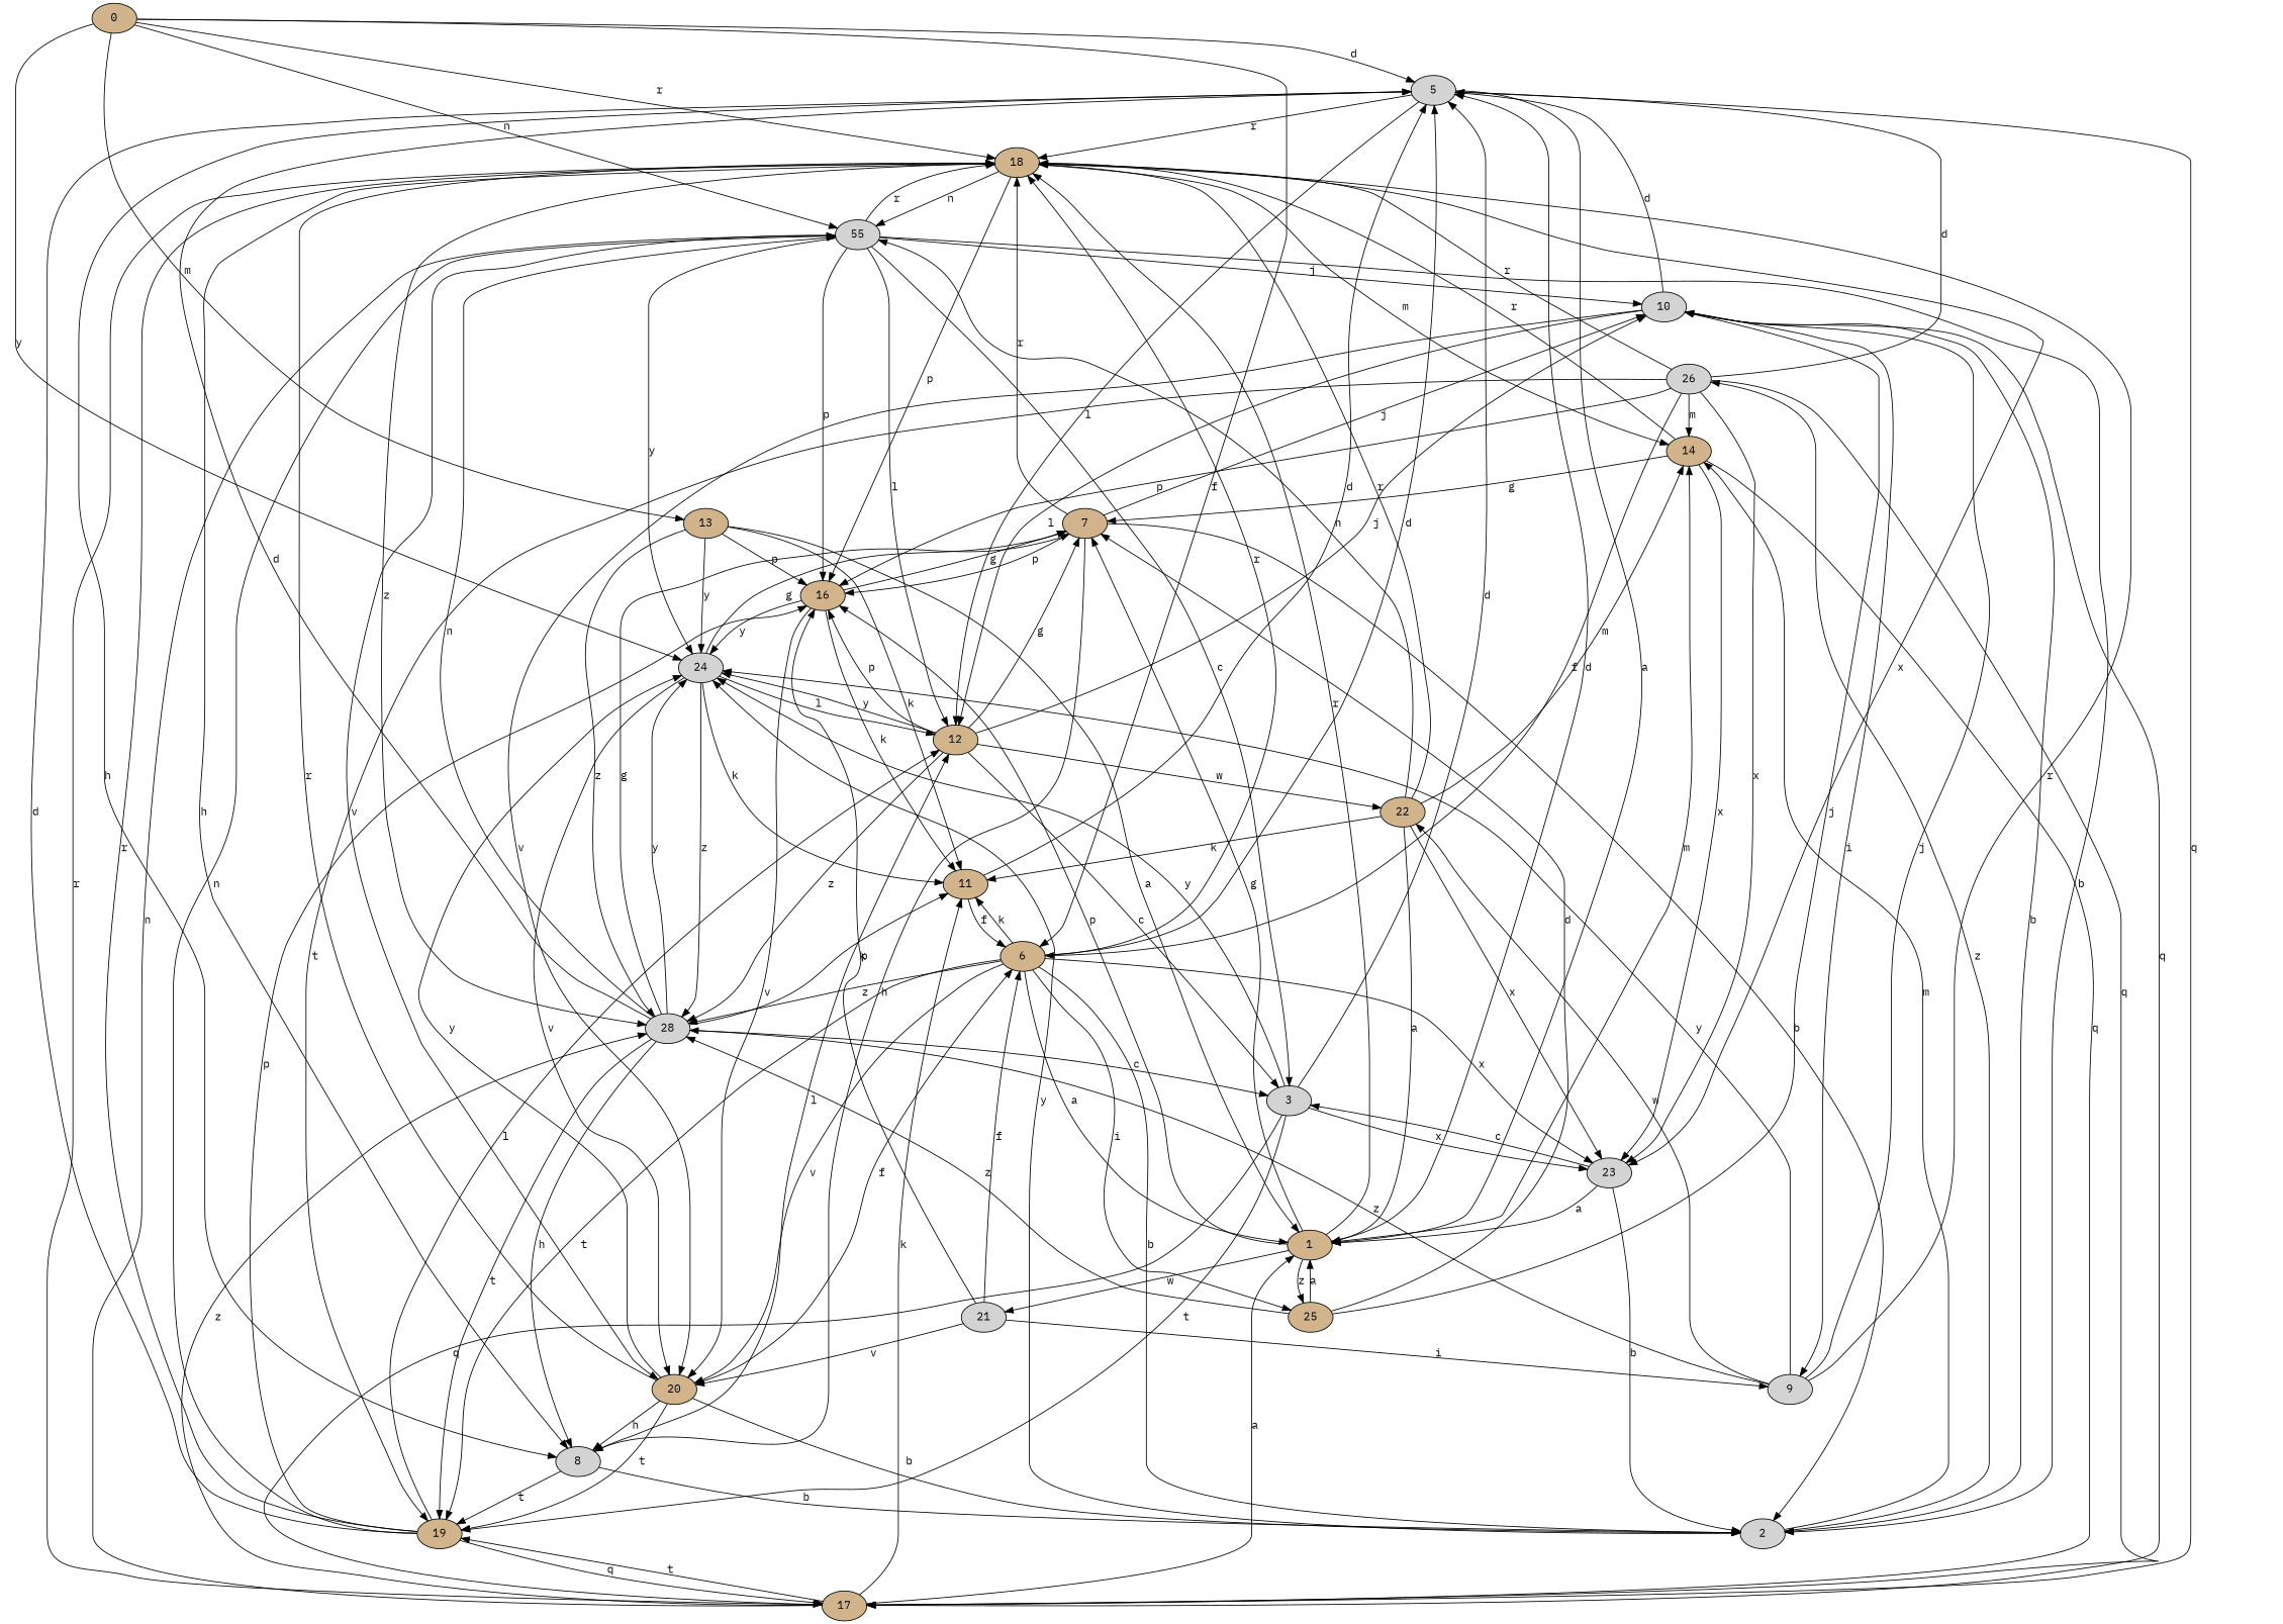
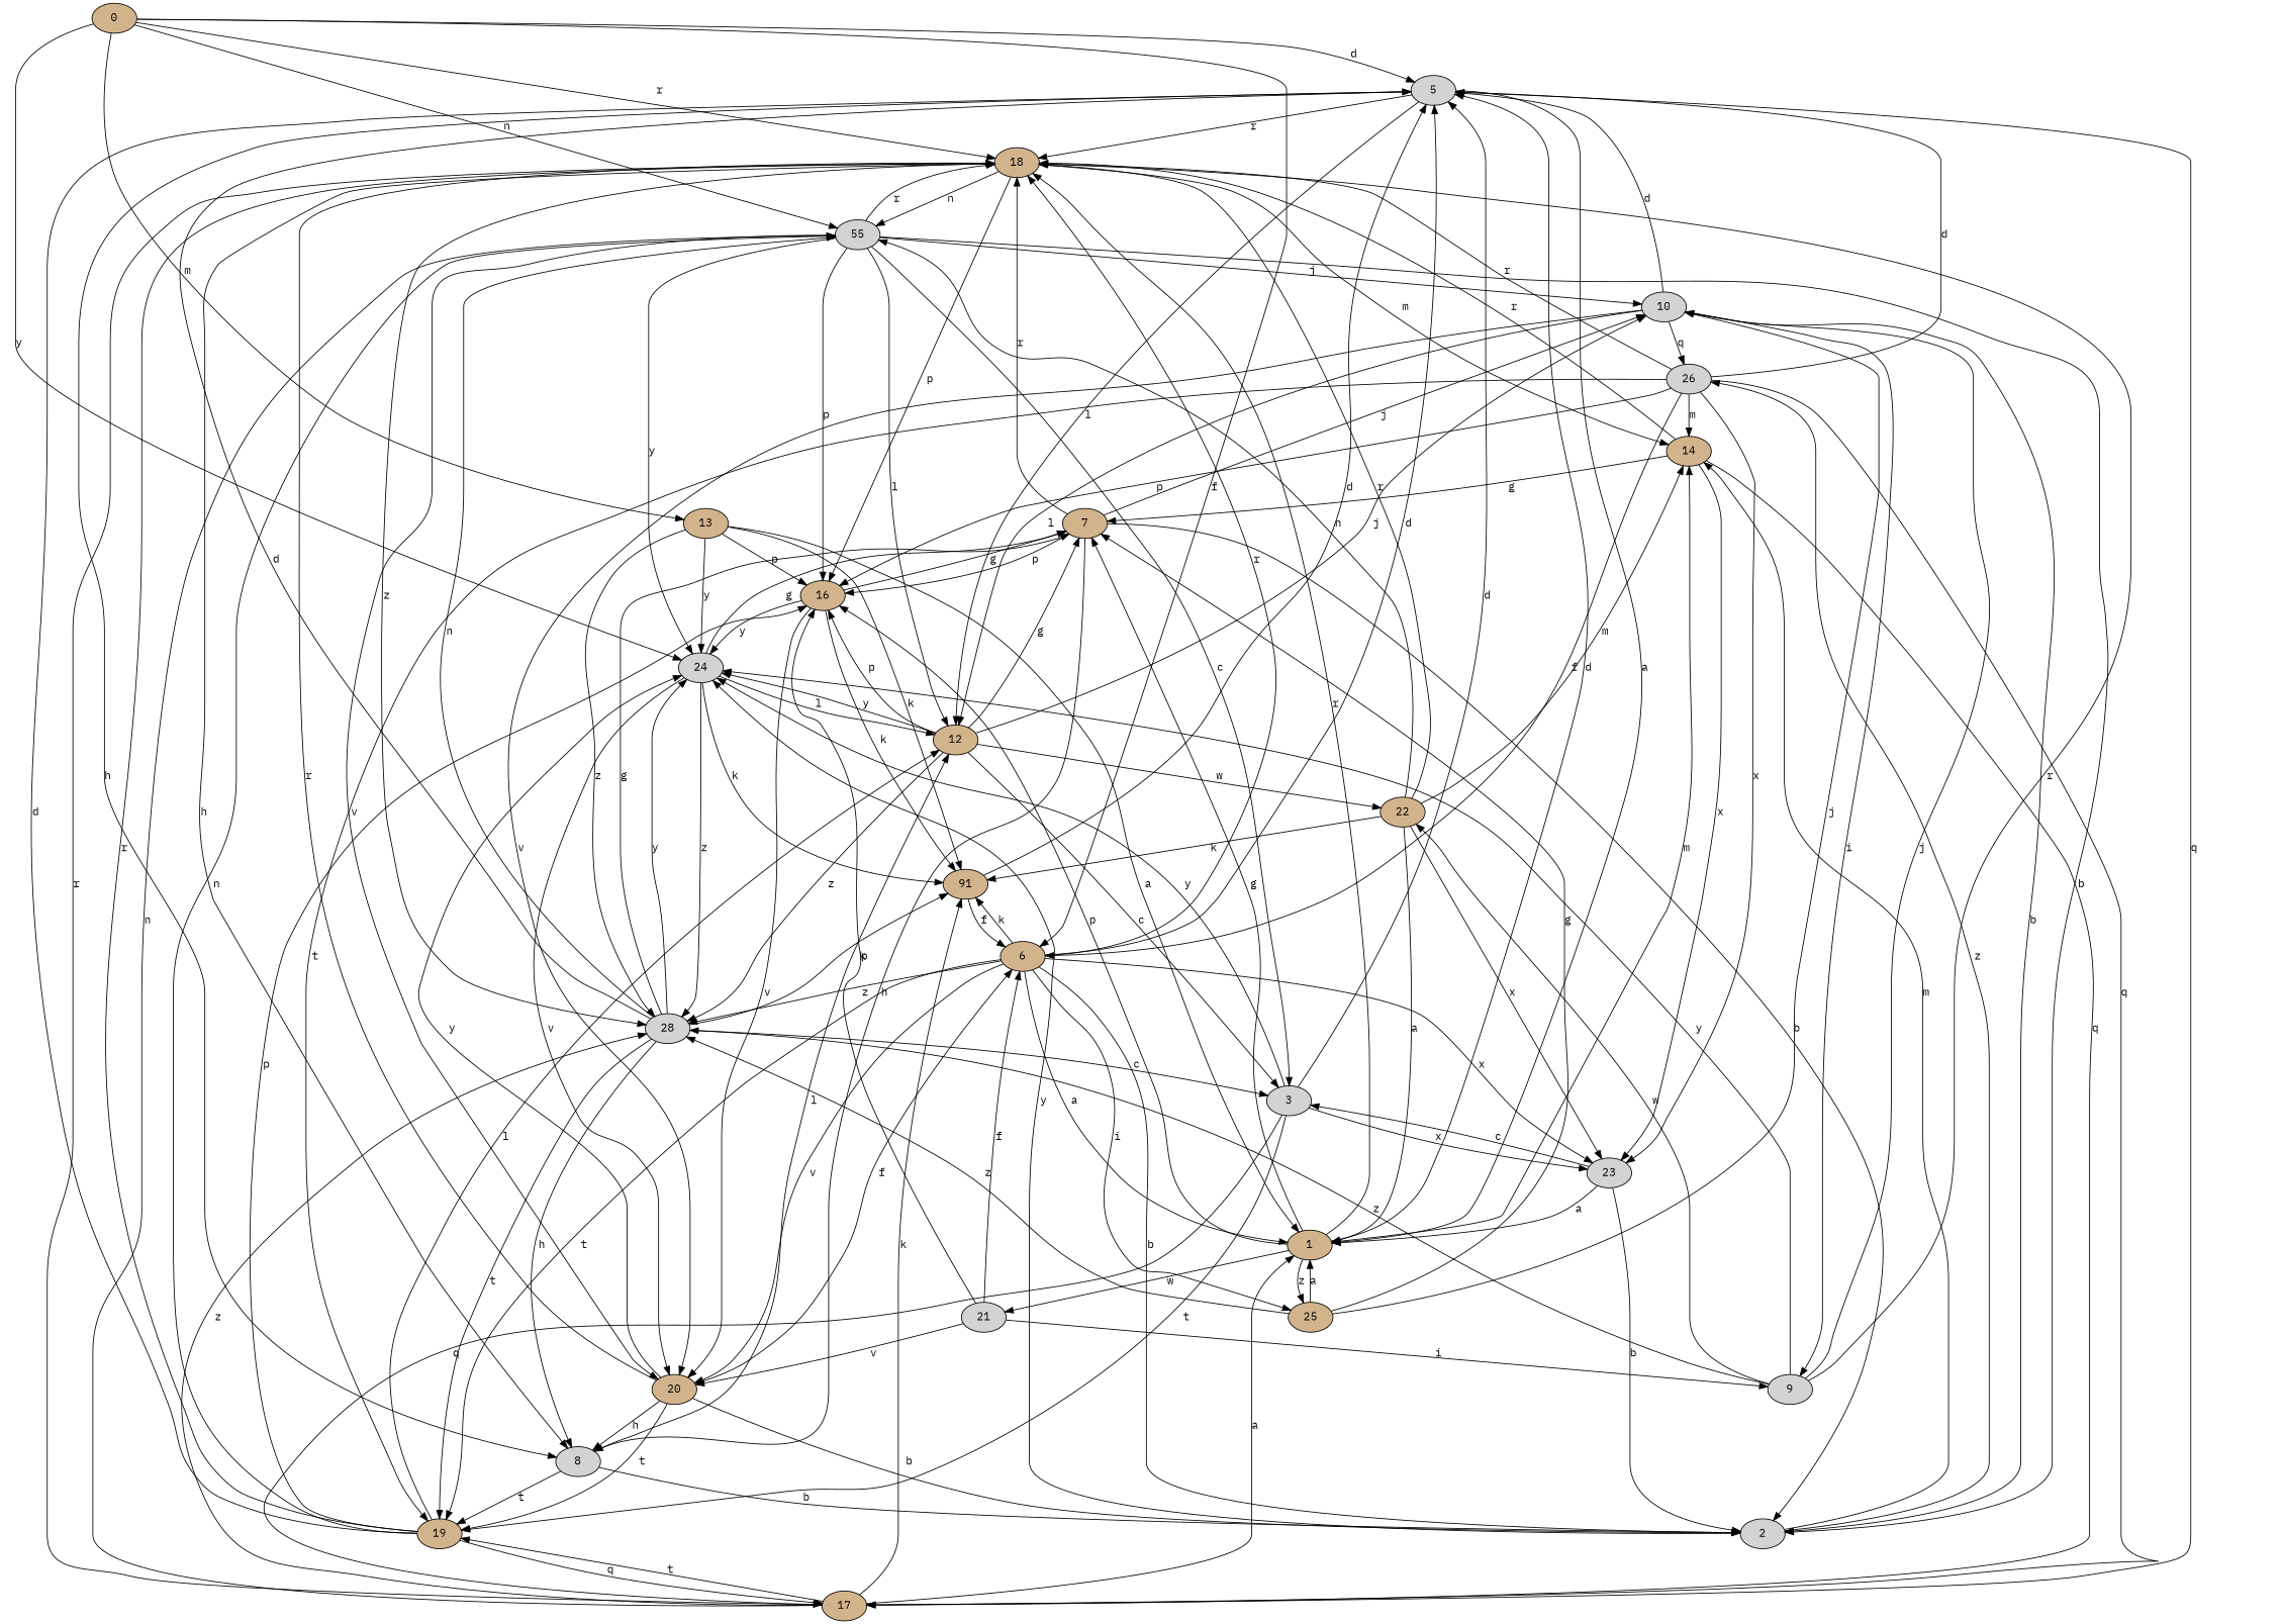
  strict digraph {
    fontname="IBM Plex Mono"
    node [fillcolor=tan fontname="IBM Plex Mono" style=filled]
    edge [fontname="IBM Plex Mono"]
    5 [fillcolor=lightgrey]
    0
    6
    13
    n5 [fillcolor=lightgrey label=55]
    18
    24 [fillcolor=lightgrey]
    1
    17
    8 [fillcolor=lightgrey]
    12
    25
    2 [fillcolor=lightgrey]
    19
    23 [fillcolor=lightgrey]
-   11
+   11 [label=91]
    20
    28 [fillcolor=lightgrey]
    16
    3 [fillcolor=lightgrey]
    10 [fillcolor=lightgrey]
    14
    7
    21 [fillcolor=lightgrey]
    9 [fillcolor=lightgrey]
    26 [fillcolor=lightgrey]
    22
    5 -> 18 [label=r]
    5 -> 1 [label=a]
    5 -> 17 [label=q]
    5 -> 8 [label=h]
    5 -> 12 [label=l]
    0 -> 5 [label=d]
    0 -> 6 [label=f]
    0 -> 13 [label=m]
    0 -> n5 [label=n]
    0 -> 18 [label=r]
    0 -> 24 [label=y]
    6 -> 5 [label=d]
    6 -> 18 [label=r]
    6 -> 1 [label=a]
    6 -> 25 [label=i]
    6 -> 2 [label=b]
    6 -> 19 [label=t]
    6 -> 23 [label=x]
    6 -> 11 [label=k]
    6 -> 20 [label=v]
    6 -> 28 [label=z]
    13 -> 24 [label=y]
    13 -> 1 [label=a]
    13 -> 11 [label=k]
    13 -> 28 [label=z]
    13 -> 16 [label=p]
    n5 -> 18 [label=r]
    n5 -> 24 [label=y]
    n5 -> 12 [label=l]
    n5 -> 2 [label=b]
    n5 -> 20 [label=v]
    n5 -> 16 [label=p]
    n5 -> 3 [label=c]
    n5 -> 10 [label=j]
    18 -> n5 [label=n]
    18 -> 8 [label=h]
-   18 -> 23 [label=x]
    18 -> 28 [label=z]
    18 -> 16 [label=p]
    18 -> 14 [label=m]
    24 -> 12 [label=l]
    24 -> 11 [label=k]
    24 -> 20 [label=v]
    24 -> 28 [label=z]
    24 -> 7 [label=g]
    1 -> 5 [label=d]
    1 -> 18 [label=r]
    1 -> 25 [label=z]
    1 -> 16 [label=p]
    1 -> 14 [label=m]
    1 -> 7 [label=g]
    1 -> 21 [label=w]
    17 -> n5 [label=n]
    17 -> 18 [label=r]
    17 -> 1 [label=a]
    17 -> 19 [label=t]
    17 -> 11 [label=k]
    17 -> 28 [label=z]
    8 -> 12 [label=l]
    8 -> 2 [label=b]
    8 -> 19 [label=t]
    12 -> 24 [label=y]
    12 -> 28 [label=z]
    12 -> 16 [label=p]
    12 -> 3 [label=c]
    12 -> 10 [label=j]
    12 -> 7 [label=g]
    12 -> 22 [label=w]
    25 -> 1 [label=a]
    25 -> 28 [label=z]
    25 -> 10 [label=j]
-   25 -> 7 [label=d]
+   25 -> 7 [label=g]
    2 -> 24 [label=y]
    2 -> 14 [label=m]
    2 -> 26 [label=z]
    19 -> 5 [label=d]
    19 -> n5 [label=n]
    19 -> 18 [label=r]
    19 -> 17 [label=q]
    19 -> 12 [label=l]
    19 -> 16 [label=p]
    23 -> 1 [label=a]
    23 -> 2 [label=b]
    23 -> 3 [label=c]
    11 -> 5 [label=d]
    11 -> 6 [label=f]
    20 -> 6 [label=f]
    20 -> 18 [label=r]
    20 -> 24 [label=y]
    20 -> 8 [label=h]
    20 -> 2 [label=b]
    20 -> 19 [label=t]
    28 -> 5 [label=d]
    28 -> n5 [label=n]
    28 -> 24 [label=y]
    28 -> 8 [label=h]
    28 -> 19 [label=t]
    28 -> 11 [label=k]
    28 -> 3 [label=c]
    28 -> 7 [label=g]
    16 -> 24 [label=y]
    16 -> 11 [label=k]
    16 -> 20 [label=v]
    16 -> 7 [label=g]
    3 -> 5 [label=d]
    3 -> 24 [label=y]
    3 -> 17 [label=q]
    3 -> 19 [label=t]
    3 -> 23 [label=x]
    10 -> 5 [label=d]
-   10 -> 17 [label=q]
+   10 -> 26 [label=q]
    10 -> 12 [label=l]
    10 -> 2 [label=b]
    10 -> 20 [label=v]
    10 -> 9 [label=i]
    14 -> 18 [label=r]
    14 -> 17 [label=q]
    14 -> 23 [label=x]
    14 -> 7 [label=g]
    7 -> 18 [label=r]
    7 -> 8 [label=h]
    7 -> 2 [label=b]
    7 -> 16 [label=p]
    7 -> 10 [label=j]
    21 -> 6 [label=f]
    21 -> 20 [label=v]
    21 -> 16 [label=p]
    21 -> 9 [label=i]
    9 -> 18 [label=r]
    9 -> 24 [label=y]
    9 -> 28 [label=z]
    9 -> 10 [label=j]
    9 -> 22 [label=w]
    26 -> 5 [label=d]
    26 -> 6 [label=f]
    26 -> 18 [label=r]
    26 -> 17 [label=q]
    26 -> 19 [label=t]
    26 -> 23 [label=x]
    26 -> 16 [label=p]
    26 -> 14 [label=m]
    22 -> n5 [label=n]
    22 -> 18 [label=r]
    22 -> 1 [label=a]
    22 -> 23 [label=x]
    22 -> 11 [label=k]
    22 -> 14 [label=m]
  }
